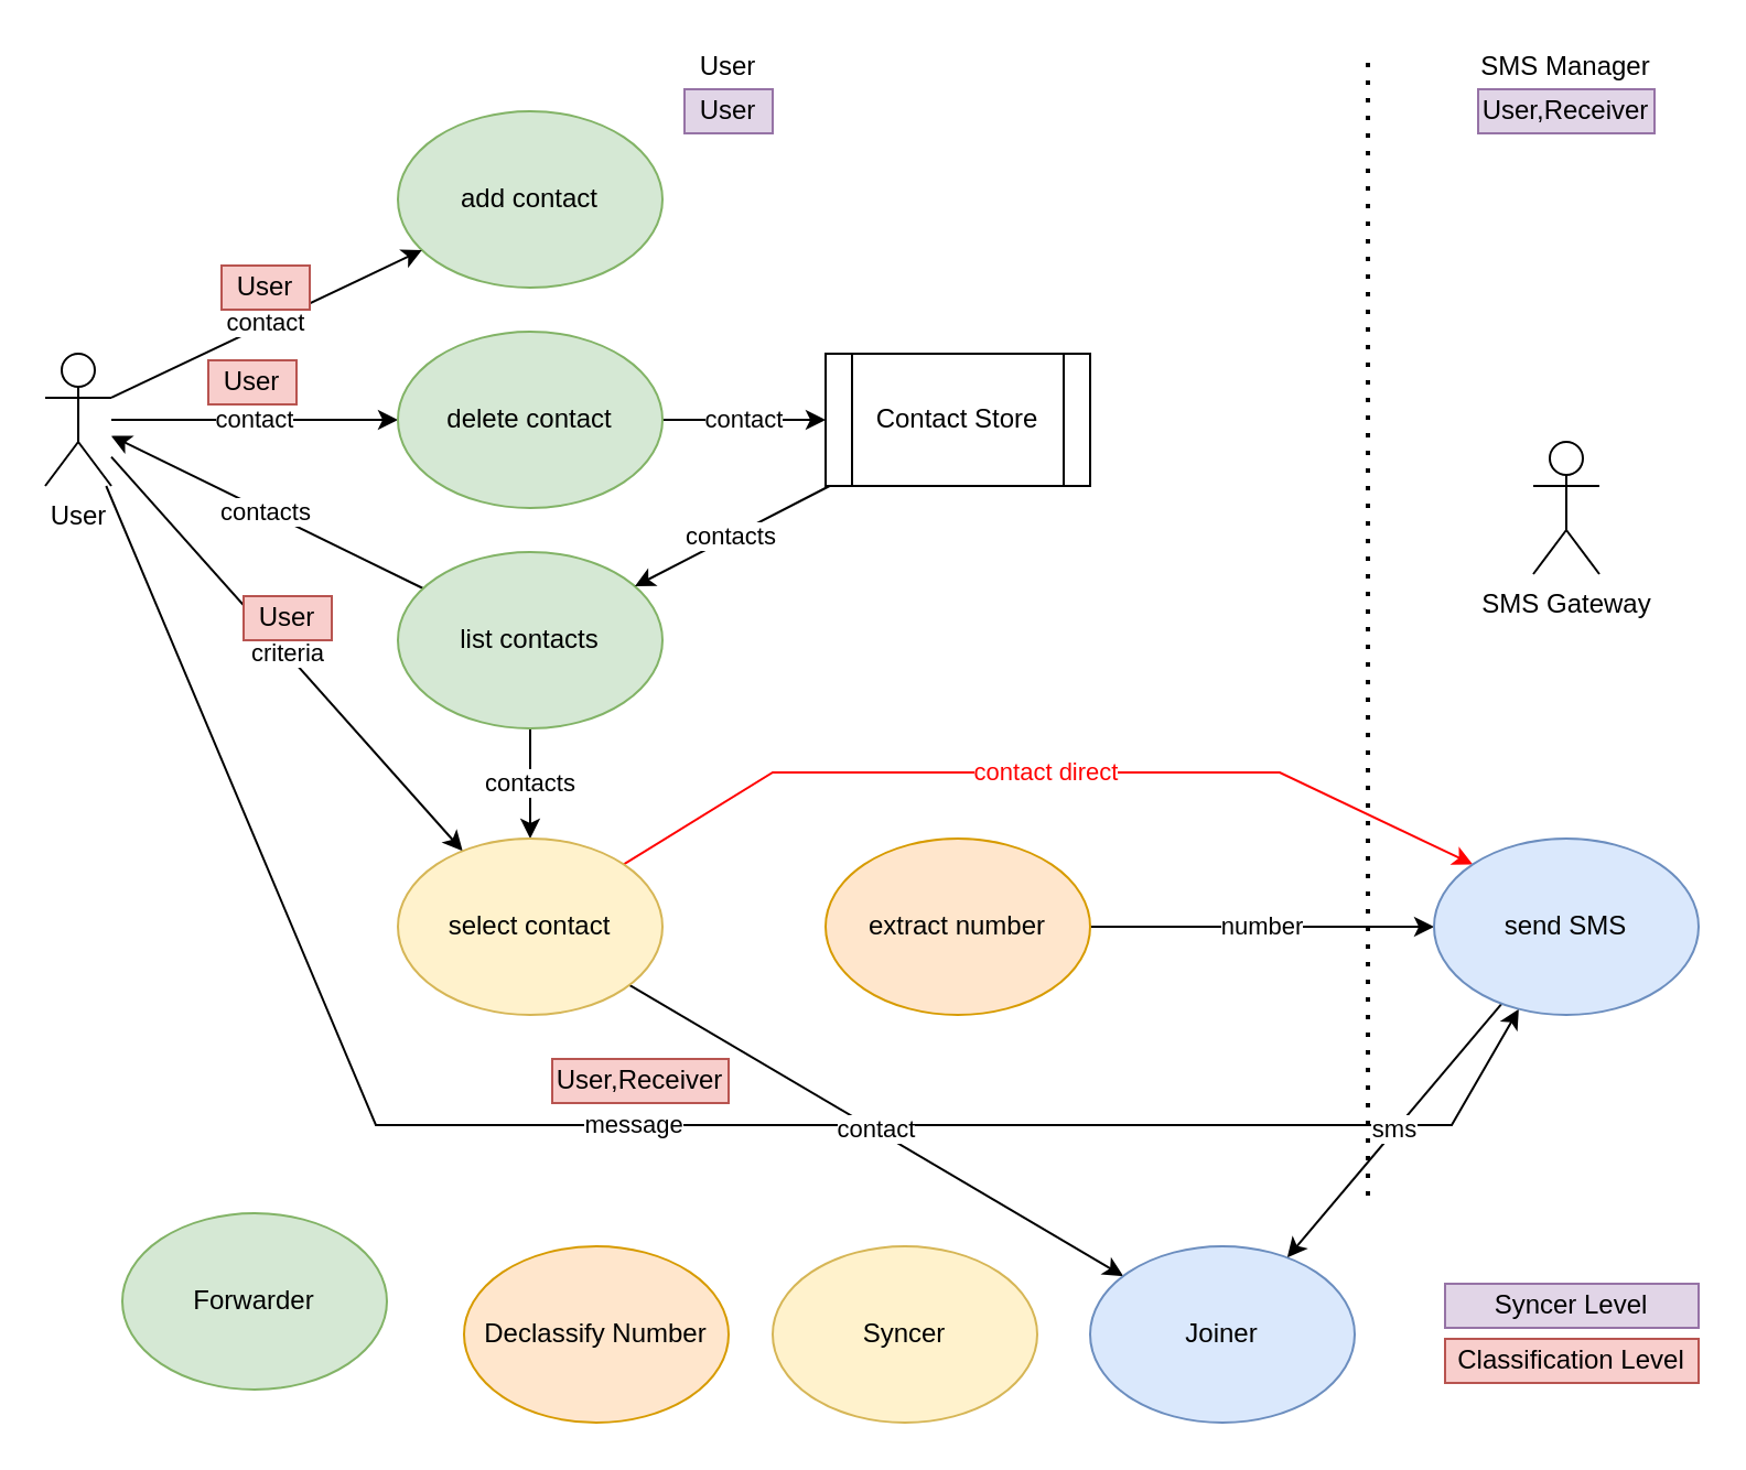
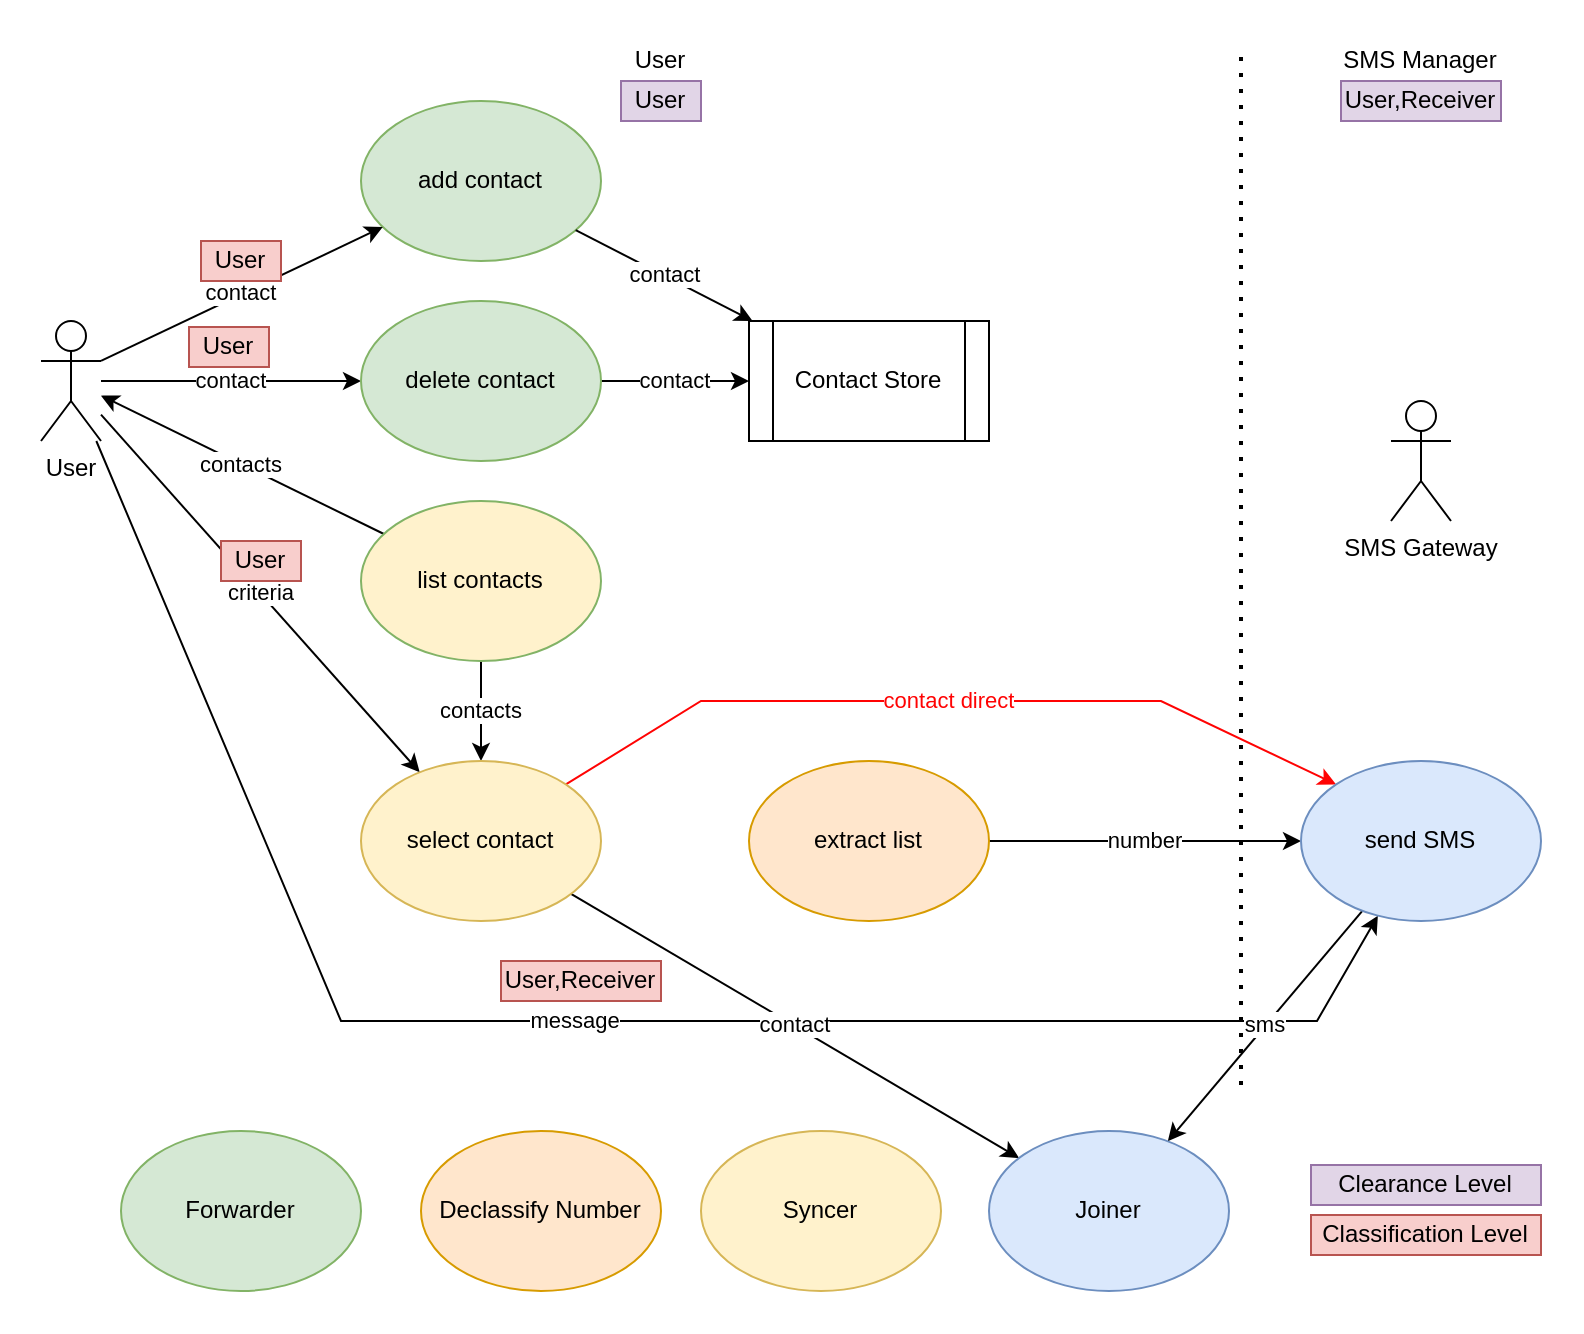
  <mxCell id="0" />
  <mxCell id="1" parent="0" />
  <mxCell id="2" value="contact" style="rounded=0;orthogonalLoop=1;jettySize=auto;html=1;" parent="1" source="5" target="9" edge="1"><mxGeometry relative="1" as="geometry" /></mxCell>
  <mxCell id="3" value="criteria" style="edgeStyle=none;rounded=0;orthogonalLoop=1;jettySize=auto;html=1;" parent="1" source="5" target="15" edge="1"><mxGeometry relative="1" as="geometry" /></mxCell>
  <mxCell id="4" value="message" style="edgeStyle=none;rounded=0;orthogonalLoop=1;jettySize=auto;html=1;" parent="1" source="5" target="19" edge="1"><mxGeometry relative="1" as="geometry"><Array as="points"><mxPoint x="170" y="510" /><mxPoint x="658" y="510" /></Array></mxGeometry></mxCell>
  <mxCell id="5" value="User" style="shape=umlActor;verticalLabelPosition=bottom;verticalAlign=top;html=1;outlineConnect=0;" parent="1" vertex="1"><mxGeometry y="160" width="30" height="60" as="geometry" x="20" /></mxCell>
  <mxCell id="6" value="SMS Gateway" style="shape=umlActor;verticalLabelPosition=bottom;verticalAlign=top;html=1;outlineConnect=0;" parent="1" vertex="1"><mxGeometry x="695" y="200" width="30" height="60" as="geometry" /></mxCell>
  <mxCell id="7" value="add contact" style="ellipse;whiteSpace=wrap;html=1;fillColor=#d5e8d4;strokeColor=#82b366;" parent="1" vertex="1"><mxGeometry x="180" y="50" width="120" height="80" as="geometry" /></mxCell>
  <mxCell id="8" value="contact" style="edgeStyle=none;rounded=0;orthogonalLoop=1;jettySize=auto;html=1;" parent="1" source="9" target="20" edge="1"><mxGeometry relative="1" as="geometry" /></mxCell>
  <mxCell id="9" value="delete contact" style="ellipse;whiteSpace=wrap;html=1;fillColor=#d5e8d4;strokeColor=#82b366;" parent="1" vertex="1"><mxGeometry x="180" y="150" width="120" height="80" as="geometry" /></mxCell>
  <mxCell id="10" value="contacts" style="edgeStyle=none;rounded=0;orthogonalLoop=1;jettySize=auto;html=1;" parent="1" source="12" target="5" edge="1"><mxGeometry relative="1" as="geometry" /></mxCell>
  <mxCell id="11" value="contacts" style="edgeStyle=none;rounded=0;orthogonalLoop=1;jettySize=auto;html=1;" parent="1" source="12" target="15" edge="1"><mxGeometry relative="1" as="geometry" /></mxCell>
- <mxCell id="12" value="list contacts" style="ellipse;whiteSpace=wrap;html=1;fillColor=#d5e8d4;strokeColor=#82b366;" parent="1" vertex="1"><mxGeometry x="180" y="250" width="120" height="80" as="geometry" /></mxCell>
+ <mxCell id="12" value="list contacts" style="ellipse;whiteSpace=wrap;html=1;fillColor=#fff2cc;strokeColor=#82b366;" parent="1" vertex="1"><mxGeometry x="180" y="250" width="120" height="80" as="geometry" /></mxCell>
  <mxCell id="13" value="contact" style="edgeStyle=none;rounded=0;orthogonalLoop=1;jettySize=auto;html=1;" parent="1" source="15" target="29" edge="1"><mxGeometry relative="1" as="geometry" /></mxCell>
  <mxCell id="14" value="contact direct" style="rounded=0;orthogonalLoop=1;jettySize=auto;html=1;exitX=1;exitY=0;exitDx=0;exitDy=0;entryX=0;entryY=0;entryDx=0;entryDy=0;strokeColor=#FF0303;fontColor=#FF0303;" edge="1" parent="1" source="15" target="19"><mxGeometry relative="1" as="geometry"><Array as="points"><mxPoint x="350" y="350" /><mxPoint x="580" y="350" /></Array></mxGeometry></mxCell>
  <mxCell id="15" value="select contact" style="ellipse;whiteSpace=wrap;html=1;fillColor=#fff2cc;strokeColor=#d6b656;" parent="1" vertex="1"><mxGeometry x="180" y="380" width="120" height="80" as="geometry" /></mxCell>
  <mxCell id="16" value="number" style="edgeStyle=none;rounded=0;orthogonalLoop=1;jettySize=auto;html=1;" parent="1" source="17" target="19" edge="1"><mxGeometry relative="1" as="geometry" /></mxCell>
- <mxCell id="17" value="extract number" style="ellipse;whiteSpace=wrap;html=1;fillColor=#ffe6cc;strokeColor=#d79b00;" parent="1" vertex="1"><mxGeometry x="374" y="380" width="120" height="80" as="geometry" /></mxCell>
+ <mxCell id="17" value="extract list" style="ellipse;whiteSpace=wrap;html=1;fillColor=#ffe6cc;strokeColor=#d79b00;" parent="1" vertex="1"><mxGeometry x="374" y="380" width="120" height="80" as="geometry" /></mxCell>
  <mxCell id="18" value="sms" style="edgeStyle=none;rounded=0;orthogonalLoop=1;jettySize=auto;html=1;" parent="1" source="19" target="29" edge="1"><mxGeometry relative="1" as="geometry" /></mxCell>
  <mxCell id="19" value="send SMS" style="ellipse;whiteSpace=wrap;html=1;fillColor=#dae8fc;strokeColor=#6c8ebf;" parent="1" vertex="1"><mxGeometry x="650" y="380" width="120" height="80" as="geometry" /></mxCell>
  <mxCell id="20" value="Contact Store" style="shape=process;whiteSpace=wrap;html=1;backgroundOutline=1;" parent="1" vertex="1"><mxGeometry x="374" y="160" width="120" height="60" as="geometry" /></mxCell>
  <mxCell id="21" value="contact" style="endArrow=classic;html=1;exitX=1;exitY=0.333;exitDx=0;exitDy=0;exitPerimeter=0;" parent="1" source="5" target="7" edge="1"><mxGeometry width="50" height="50" relative="1" as="geometry"><mxPoint x="410" y="450" as="sourcePoint" /><mxPoint x="460" y="400" as="targetPoint" /></mxGeometry></mxCell>
- <mxCell id="23" value="contacts" style="endArrow=classic;html=1;" parent="1" source="20" target="12" edge="1"><mxGeometry width="50" height="50" relative="1" as="geometry"><mxPoint x="480" y="290" as="sourcePoint" /><mxPoint x="374" y="133.093" as="targetPoint" /><Array as="points" /></mxGeometry></mxCell>
+ <mxCell id="22" value="contact" style="endArrow=classic;html=1;" parent="1" source="7" target="20" edge="1"><mxGeometry width="50" height="50" relative="1" as="geometry"><mxPoint x="110" y="193.793" as="sourcePoint" /><mxPoint x="189.022" y="161.095" as="targetPoint" /><Array as="points" /></mxGeometry></mxCell>
  <mxCell id="24" value="" style="endArrow=none;dashed=1;html=1;dashPattern=1 3;strokeWidth=2;" parent="1" edge="1"><mxGeometry width="50" height="50" relative="1" as="geometry"><mxPoint x="620" y="542" as="sourcePoint" /><mxPoint x="620" y="22" as="targetPoint" /></mxGeometry></mxCell>
  <mxCell id="25" value="User" style="text;html=1;strokeColor=none;fillColor=none;align=center;verticalAlign=middle;whiteSpace=wrap;rounded=0;" parent="1" vertex="1"><mxGeometry x="310" width="40" height="20" as="geometry" y="20" /></mxCell>
  <mxCell id="26" value="SMS Manager" style="text;html=1;strokeColor=none;fillColor=none;align=center;verticalAlign=middle;whiteSpace=wrap;rounded=0;" parent="1" vertex="1"><mxGeometry x="665" width="90" height="20" as="geometry" y="20" /></mxCell>
- <mxCell id="27" value="Forwarder" style="ellipse;whiteSpace=wrap;html=1;fillColor=#d5e8d4;strokeColor=#82b366;" parent="1" vertex="1"><mxGeometry x="55" y="550" width="120" height="80" as="geometry" /></mxCell>
+ <mxCell id="27" value="Forwarder" style="ellipse;whiteSpace=wrap;html=1;fillColor=#d5e8d4;strokeColor=#82b366;" parent="1" vertex="1"><mxGeometry x="60" y="565" width="120" height="80" as="geometry" /></mxCell>
  <mxCell id="28" value="Declassify Number" style="ellipse;whiteSpace=wrap;html=1;fillColor=#ffe6cc;strokeColor=#d79b00;" parent="1" vertex="1"><mxGeometry x="210" y="565" width="120" height="80" as="geometry" /></mxCell>
  <mxCell id="29" value="Joiner" style="ellipse;whiteSpace=wrap;html=1;fillColor=#dae8fc;strokeColor=#6c8ebf;" parent="1" vertex="1"><mxGeometry x="494" y="565" width="120" height="80" as="geometry" /></mxCell>
  <mxCell id="30" value="Syncer" style="ellipse;whiteSpace=wrap;html=1;fillColor=#fff2cc;strokeColor=#d6b656;" parent="1" vertex="1"><mxGeometry x="350" y="565" width="120" height="80" as="geometry" /></mxCell>
  <mxCell id="31" value="User" style="text;html=1;strokeColor=#9673a6;fillColor=#e1d5e7;align=center;verticalAlign=middle;whiteSpace=wrap;rounded=0;" vertex="1" parent="1"><mxGeometry x="310" y="40" width="40" height="20" as="geometry" /></mxCell>
- <mxCell id="32" value="Syncer Level" style="text;html=1;strokeColor=#9673a6;fillColor=#e1d5e7;align=center;verticalAlign=middle;whiteSpace=wrap;rounded=0;" vertex="1" parent="1"><mxGeometry x="655" y="582" width="115" height="20" as="geometry" /></mxCell>
+ <mxCell id="32" value="Clearance Level" style="text;html=1;strokeColor=#9673a6;fillColor=#e1d5e7;align=center;verticalAlign=middle;whiteSpace=wrap;rounded=0;" vertex="1" parent="1"><mxGeometry x="655" y="582" width="115" height="20" as="geometry" /></mxCell>
  <mxCell id="33" value="Classification Level" style="text;html=1;strokeColor=#b85450;fillColor=#f8cecc;align=center;verticalAlign=middle;whiteSpace=wrap;rounded=0;" vertex="1" parent="1"><mxGeometry x="655" y="607" width="115" height="20" as="geometry" /></mxCell>
  <mxCell id="34" value="User,Receiver" style="text;html=1;strokeColor=#9673a6;fillColor=#e1d5e7;align=center;verticalAlign=middle;whiteSpace=wrap;rounded=0;" vertex="1" parent="1"><mxGeometry x="670" y="40" width="80" height="20" as="geometry" /></mxCell>
  <mxCell id="35" value="User" style="text;html=1;strokeColor=#b85450;fillColor=#f8cecc;align=center;verticalAlign=middle;whiteSpace=wrap;rounded=0;" vertex="1" parent="1"><mxGeometry x="100" y="120" width="40" height="20" as="geometry" /></mxCell>
  <mxCell id="36" value="User" style="text;html=1;strokeColor=#b85450;fillColor=#f8cecc;align=center;verticalAlign=middle;whiteSpace=wrap;rounded=0;" vertex="1" parent="1"><mxGeometry x="94" y="163" width="40" height="20" as="geometry" /></mxCell>
  <mxCell id="37" value="User" style="text;html=1;strokeColor=#b85450;fillColor=#f8cecc;align=center;verticalAlign=middle;whiteSpace=wrap;rounded=0;" vertex="1" parent="1"><mxGeometry x="110" y="270" width="40" height="20" as="geometry" /></mxCell>
  <mxCell id="38" value="User,Receiver" style="text;html=1;strokeColor=#b85450;fillColor=#f8cecc;align=center;verticalAlign=middle;whiteSpace=wrap;rounded=0;" vertex="1" parent="1"><mxGeometry x="250" y="480" width="80" height="20" as="geometry" /></mxCell>
